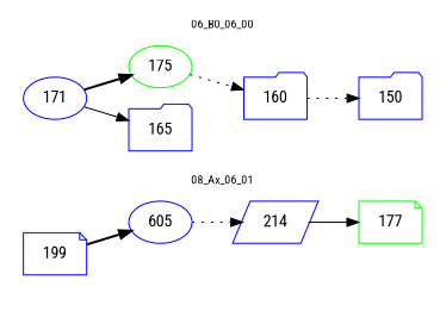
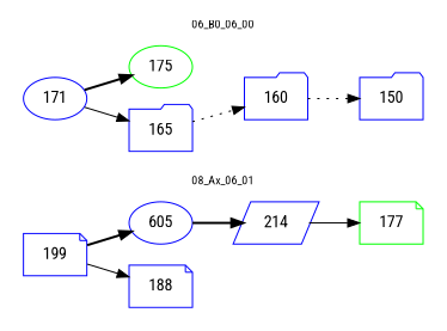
  digraph {
    fontname="Roboto Condensed"
    rankdir=LR
    node [color=blue fontname="Roboto Condensed" shape=note]
    edge [color=black fontname="Roboto Condensed" style=solid]
    n1 [label=199]
+   n2 [label=188]
    n3 [label=605 shape=ellipse]
    n4 [color=green label=177]
    n5 [label=214 shape=parallelogram]
    n6 [label=165 shape=folder]
    n7 [label=160 shape=folder]
    n8 [label=171 shape=ellipse]
    n9 [label=150 shape=folder]
    n10 [color=green label=175 shape=ellipse]
    subgraph cluster_1 {
      color=white
      fontsize=10
      label="08_Ax_06_01"
      n1
+     n2
      n3
      n4
      n5
    }
    subgraph cluster_2 {
      color=white
      fontsize=10
      label="06_B0_06_00"
      n6
      n7
      n8
      n9
      n10
    }
+   n1 -> n2
    n1 -> n3 [style=bold]
-   n3 -> n5 [style=dotted]
+   n3 -> n5 [style=bold]
    n5 -> n4
-   n10 -> n7 [style=dotted]
+   n6 -> n7 [style=dotted]
    n7 -> n9 [style=dotted]
    n8 -> n6
    n8 -> n10 [style=bold]
  }
